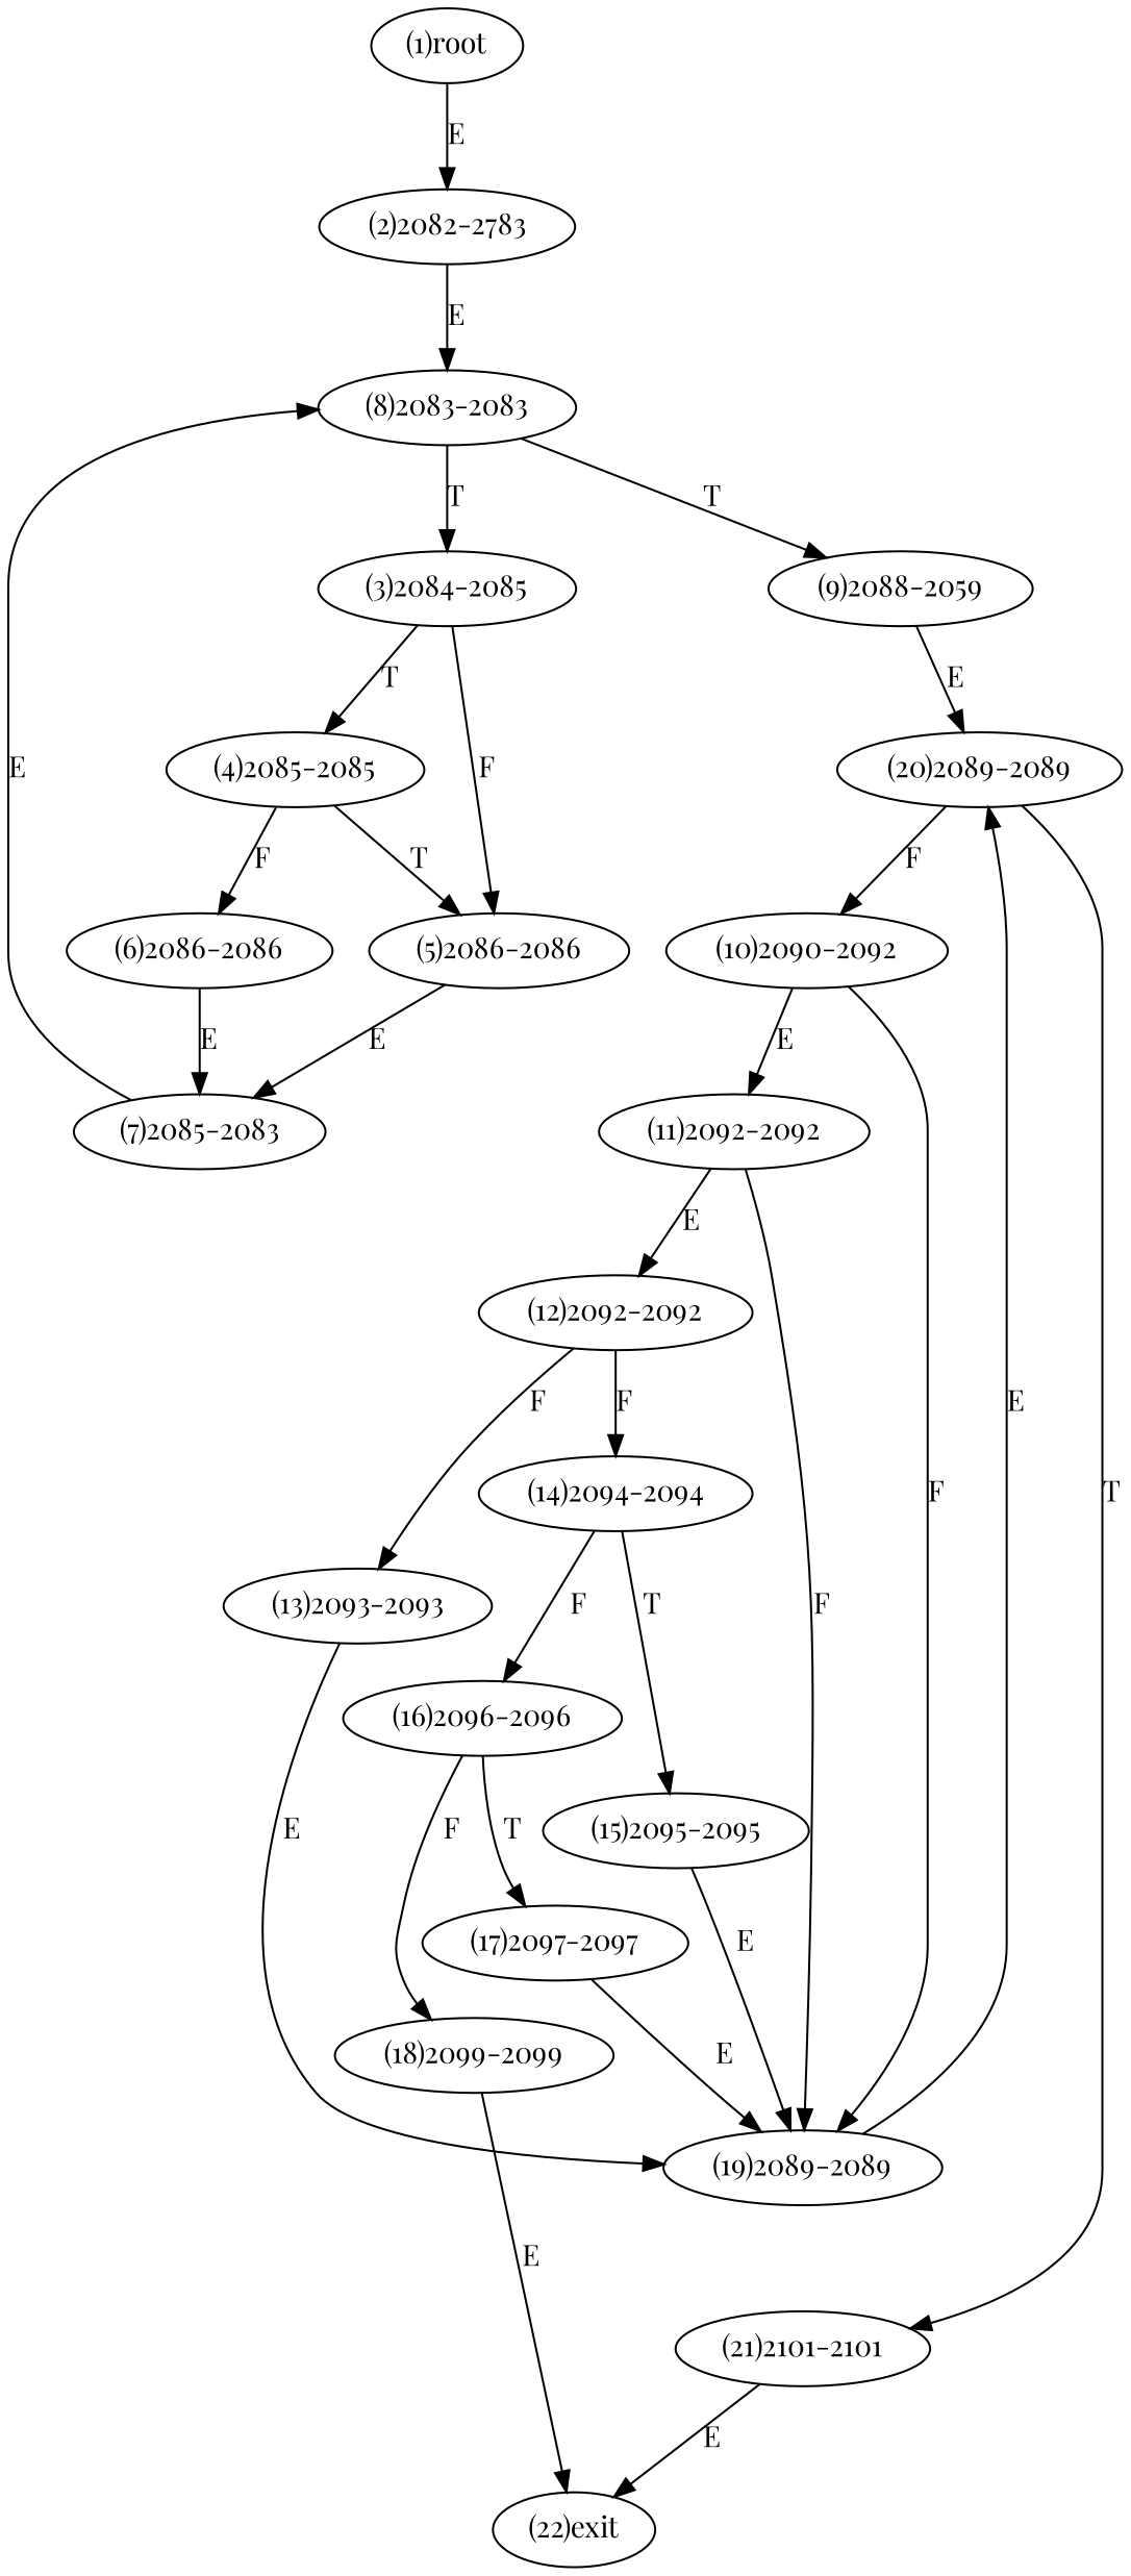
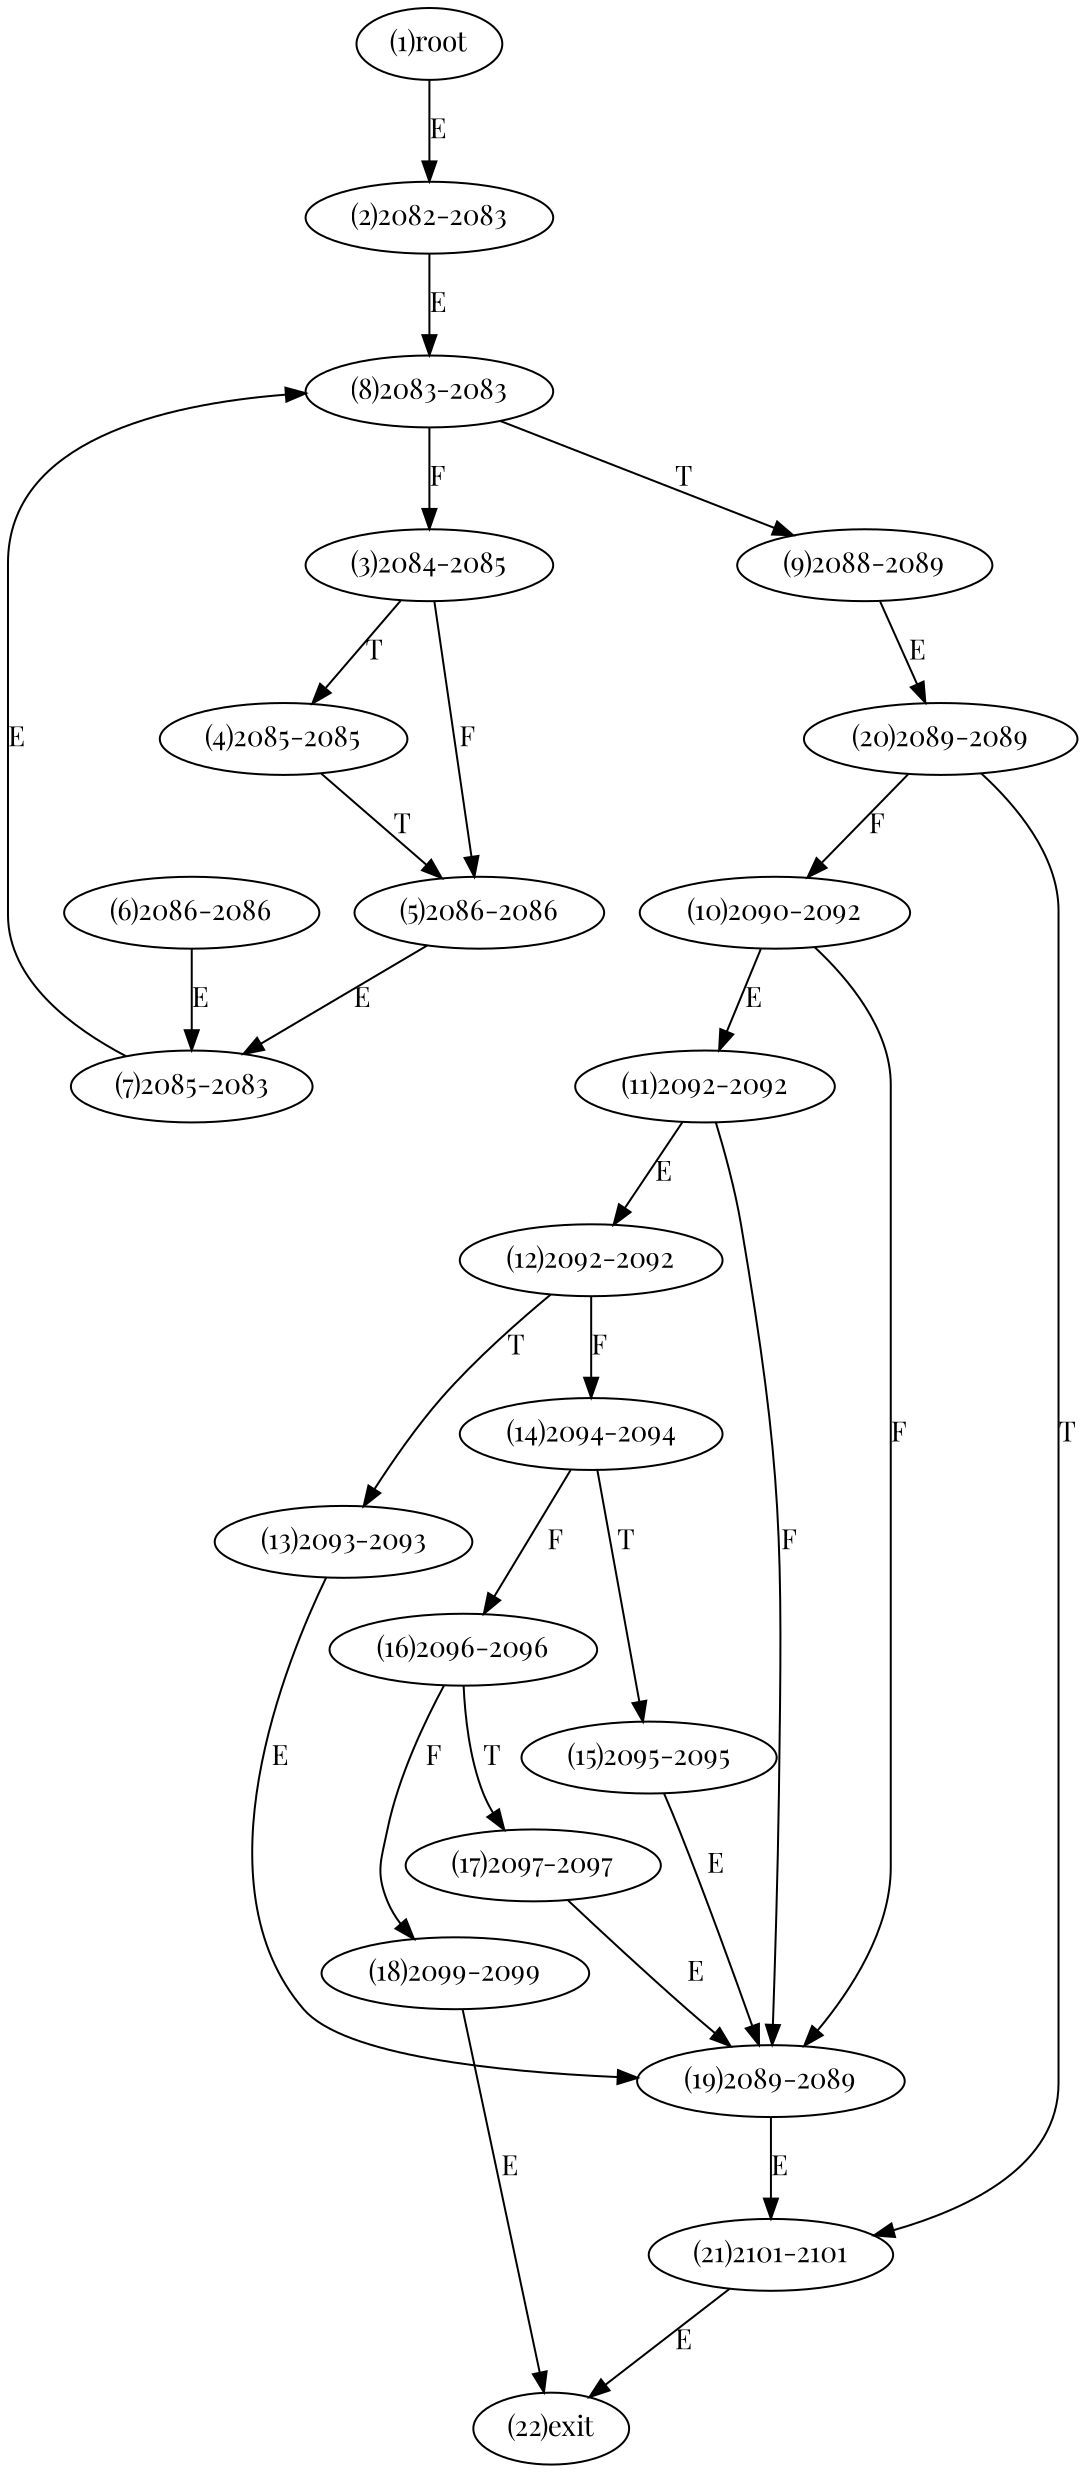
  digraph {
    fontname="Playfair Display"
    node [fontname="Playfair Display"]
    edge [fontname="Playfair Display"]
    n1 [label="(1)root"]
-   n2 [label="(2)2082-2783"]
+   n2 [label="(2)2082-2083"]
    n3 [label="(8)2083-2083"]
    n4 [label="(3)2084-2085"]
-   n5 [label="(9)2088-2059"]
+   n5 [label="(9)2088-2089"]
    n6 [label="(4)2085-2085"]
    n7 [label="(5)2086-2086"]
    n8 [label="(6)2086-2086"]
    n9 [label="(7)2085-2083"]
    n10 [label="(20)2089-2089"]
    n11 [label="(10)2090-2092"]
    n12 [label="(21)2101-2101"]
    n13 [label="(11)2092-2092"]
    n14 [label="(19)2089-2089"]
    n15 [label="(12)2092-2092"]
    n16 [label="(13)2093-2093"]
    n17 [label="(14)2094-2094"]
    n18 [label="(15)2095-2095"]
    n19 [label="(16)2096-2096"]
    n20 [label="(17)2097-2097"]
    n21 [label="(18)2099-2099"]
    n22 [label="(22)exit"]
    n1 -> n2 [label=E]
    n2 -> n3 [label=E]
-   n3 -> n4 [label=T]
+   n3 -> n4 [label=F]
    n3 -> n5 [label=T]
    n4 -> n6 [label=T]
    n4 -> n7 [label=F]
    n5 -> n10 [label=E]
    n6 -> n7 [label=T]
-   n6 -> n8 [label=F]
    n7 -> n9 [label=E]
    n8 -> n9 [label=E]
    n9 -> n3 [label=E]
    n10 -> n11 [label=F]
    n10 -> n12 [label=T]
    n11 -> n13 [label=E]
    n11 -> n14 [label=F]
    n12 -> n22 [label=E]
    n13 -> n14 [label=F]
    n13 -> n15 [label=E]
-   n14 -> n10 [label=E]
-   n15 -> n16 [label=F]
+   n14 -> n12 [label=E]
+   n15 -> n16 [label=T]
    n15 -> n17 [label=F]
    n16 -> n14 [label=E]
    n17 -> n18 [label=T]
    n17 -> n19 [label=F]
    n18 -> n14 [label=E]
    n19 -> n20 [label=T]
    n19 -> n21 [label=F]
    n20 -> n14 [label=E]
    n21 -> n22 [label=E]
  }
